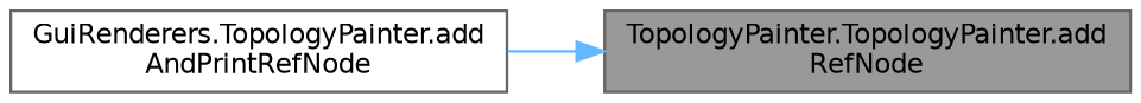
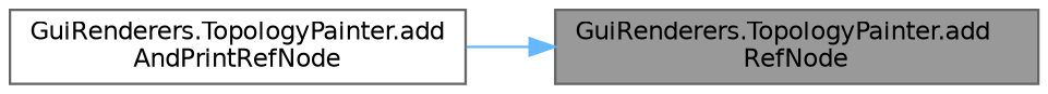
  digraph {
    rankdir=RL
    node [fontname=Helvetica fontsize=10 shape=box style=filled]
-   n1 [color=gray40 fillcolor=grey60 fontcolor=black height=0.2 label="TopologyPainter.TopologyPainter.add\lRefNode" width=0.4]
+   n1 [color=gray40 fillcolor=grey60 fontcolor=black height=0.2 label="GuiRenderers.TopologyPainter.add\lRefNode" width=0.4]
    n2 [color=grey40 fillcolor=white height=0.2 label="GuiRenderers.TopologyPainter.add\lAndPrintRefNode" width=0.4]
    n1 -> n2 [color=steelblue1 dir=back fontname=Helvetica fontsize=10 labelfontname=Helvetica labelfontsize=10 style=solid]
  }
